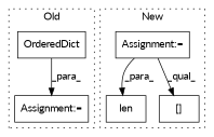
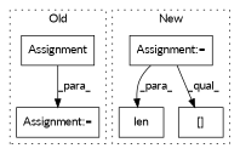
  digraph {
    fontname=Lato
    node [a=32 shape=box fontname=Lato]
    edge [fontname=Lato]
-   n1 [l=13 label=OrderedDict s=2809]
+   n1 [l=13 label=Assignment s=2809]
    n2 [a=7 l=1 label="Assignment:=" s=3298]
    n3 [l="4,1" label=len s="4332,4350"]
    n4 [a=7 l=57 label="Assignment:=" s=4422]
    n5 [a=2 l="5,1" label="[]" s="4312,4327"]
    subgraph cluster_1 {
      label=Old
      style=dotted
      n1
      n2
    }
    subgraph cluster_2 {
      label=New
      style=dotted
      n3
      n4
      n5
    }
    n1 -> n2 [label=_para_]
    n4 -> n3 [label=_para_]
    n4 -> n5 [label=_qual_]
  }
